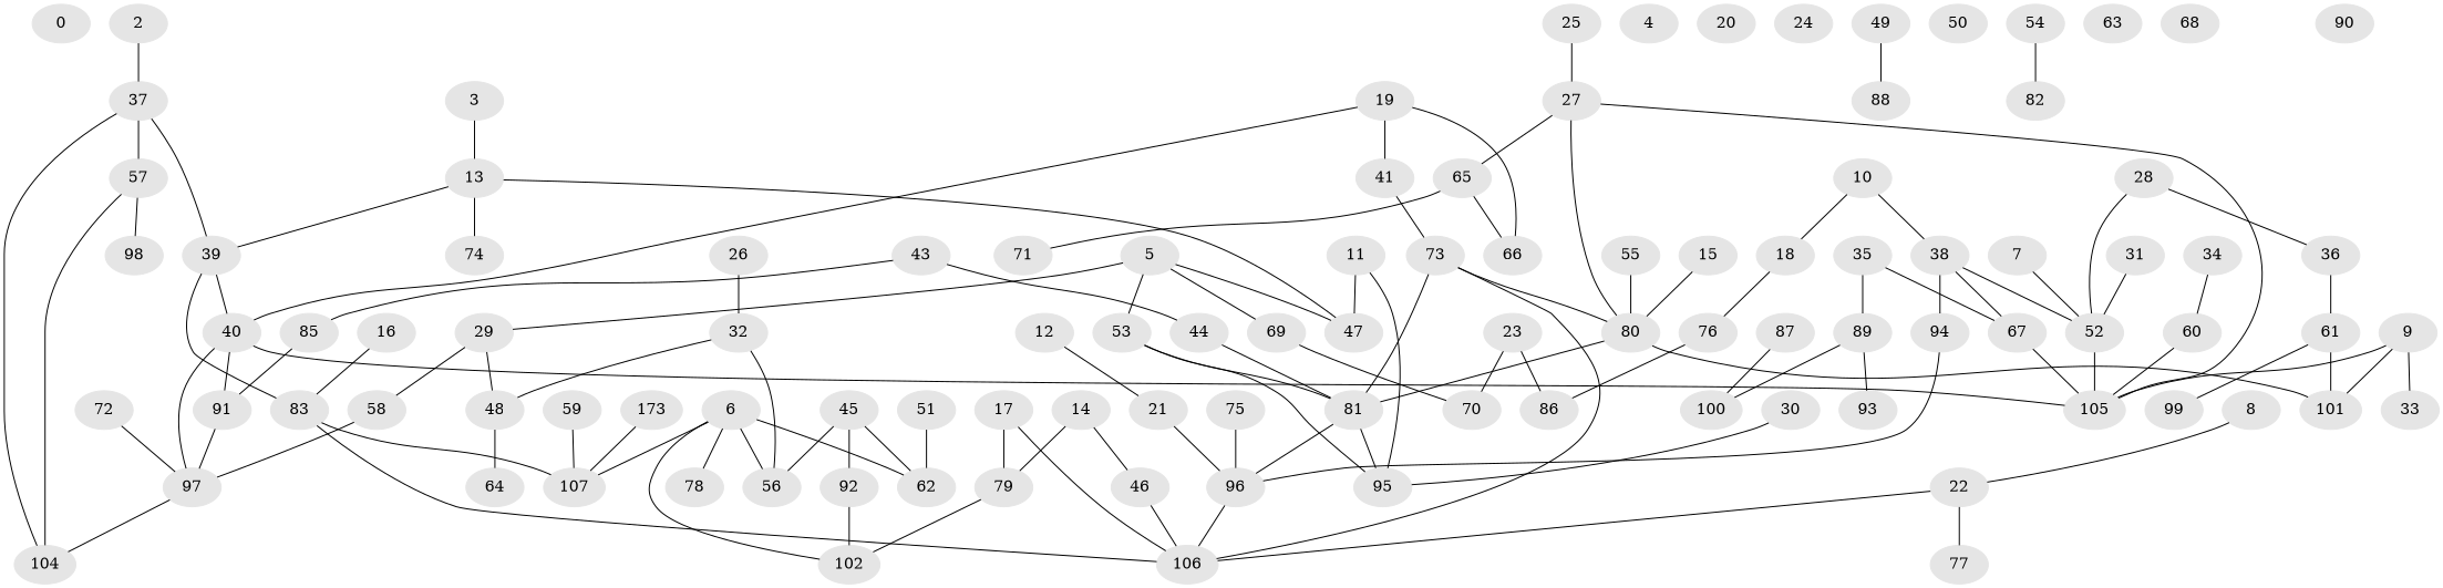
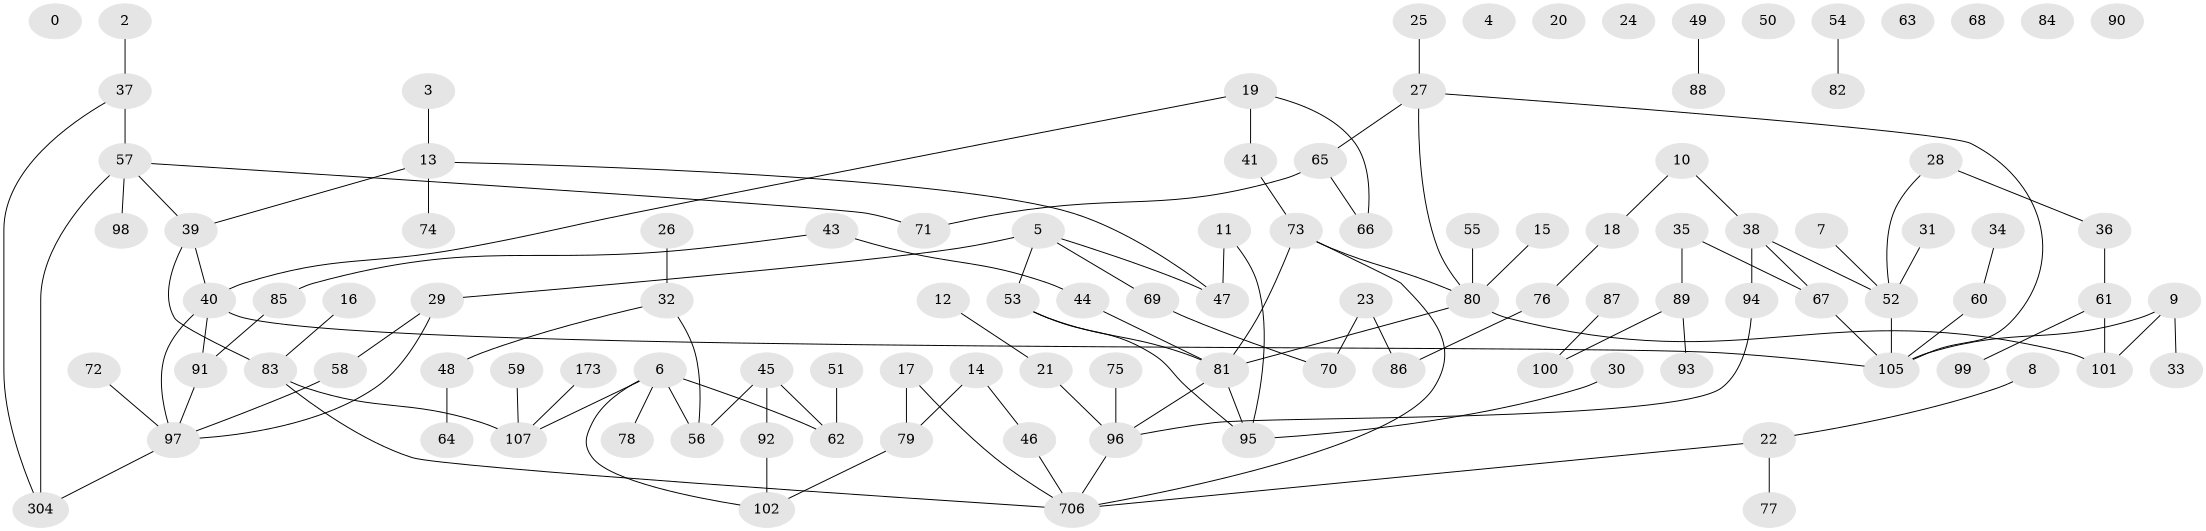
  graph {
    node [color=gray90 style=filled]
    n1 [label=0]
    2
    37
    39
    57
-   104
+   104 [label=304]
    3
    13
    47
    74
    4
    5
    29
    53
    69
    58
    97
    95
    81
    70
    6
    56
    62
    78
    102
    107
    7
    52
    105
    8
    22
-   106
+   106 [label=706]
    77
    9
    33
    101
    10
    18
    38
    76
    67
    94
    11
    12
    21
    96
    83
    40
    14
    46
    79
    15
    80
    16
    17
    86
    19
    41
    66
    91
    73
    20
    23
    24
    25
    27
    65
    26
    32
    48
    28
    36
    61
    30
    31
    64
    34
    60
    35
    89
    100
    93
    99
    71
    98
    43
    44
    85
    45
    92
    49
    88
    50
    51
    54
    82
    55
    59
    63
    68
    72
    75
+   84
    87
    90
    n106 [label=173]
    2 -- 37
-   37 -- 39
+   57 -- 39
    37 -- 57
    37 -- 104
    39 -- 83
    39 -- 40
    57 -- 104
+   57 -- 71
    57 -- 98
    3 -- 13
    13 -- 39
    13 -- 47
    13 -- 74
    5 -- 47
    5 -- 29
    5 -- 53
    5 -- 69
    29 -- 58
-   29 -- 48
+   29 -- 97
    53 -- 95
    53 -- 81
    69 -- 70
    58 -- 97
    97 -- 104
    81 -- 95
    81 -- 96
    6 -- 56
    6 -- 62
    6 -- 78
    6 -- 102
    6 -- 107
    7 -- 52
    52 -- 105
    8 -- 22
    22 -- 106
    22 -- 77
    9 -- 105
    9 -- 33
    9 -- 101
    10 -- 18
    10 -- 38
    18 -- 76
    38 -- 52
    38 -- 67
    38 -- 94
    76 -- 86
    67 -- 105
    94 -- 96
    11 -- 47
    11 -- 95
    12 -- 21
    21 -- 96
    96 -- 106
    83 -- 107
    83 -- 106
    40 -- 97
    40 -- 105
    40 -- 91
    14 -- 46
    14 -- 79
    46 -- 106
    79 -- 102
    15 -- 80
    80 -- 81
    80 -- 101
    16 -- 83
    17 -- 106
    17 -- 79
    19 -- 40
    19 -- 41
    19 -- 66
    41 -- 73
    91 -- 97
    73 -- 81
    73 -- 106
    73 -- 80
    23 -- 70
    23 -- 86
    25 -- 27
    27 -- 105
    27 -- 80
    27 -- 65
    65 -- 66
    65 -- 71
    26 -- 32
    32 -- 56
    32 -- 48
    48 -- 64
    28 -- 52
    28 -- 36
    36 -- 61
    61 -- 101
    61 -- 99
    30 -- 95
    31 -- 52
    34 -- 60
    60 -- 105
    35 -- 67
    35 -- 89
    89 -- 100
    89 -- 93
    43 -- 44
    43 -- 85
    44 -- 81
    85 -- 91
    45 -- 56
    45 -- 62
    45 -- 92
    92 -- 102
    49 -- 88
    51 -- 62
    54 -- 82
    55 -- 80
    59 -- 107
    72 -- 97
    75 -- 96
    87 -- 100
    n106 -- 107
  }
